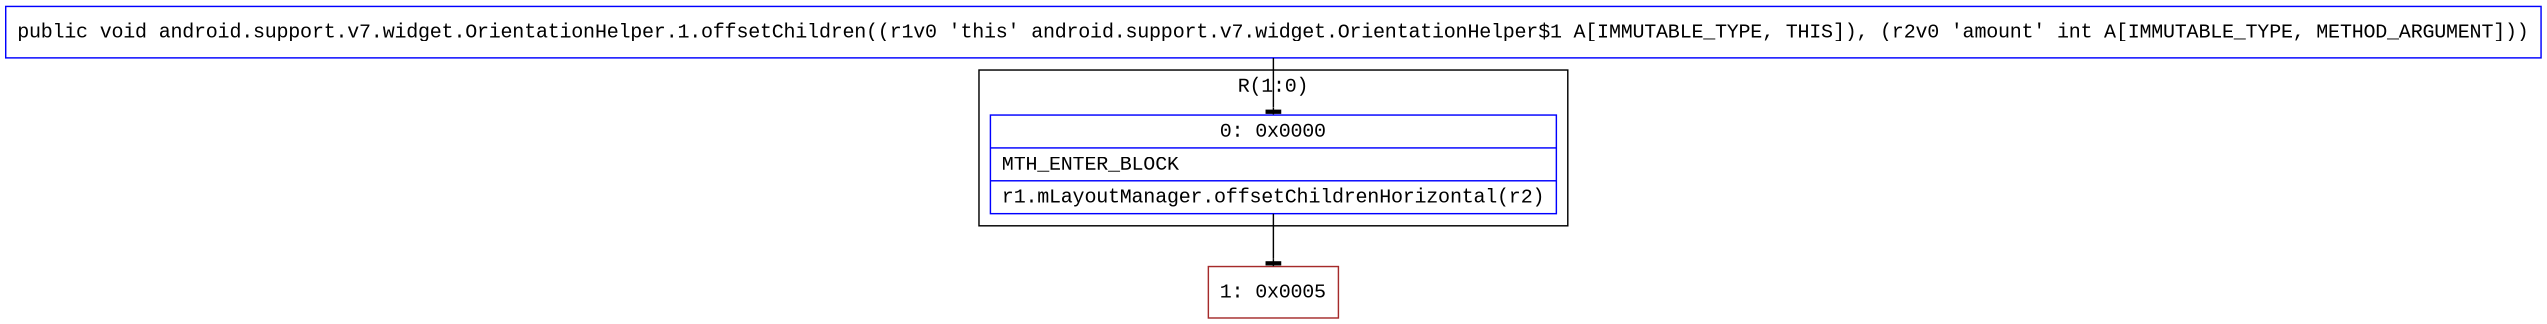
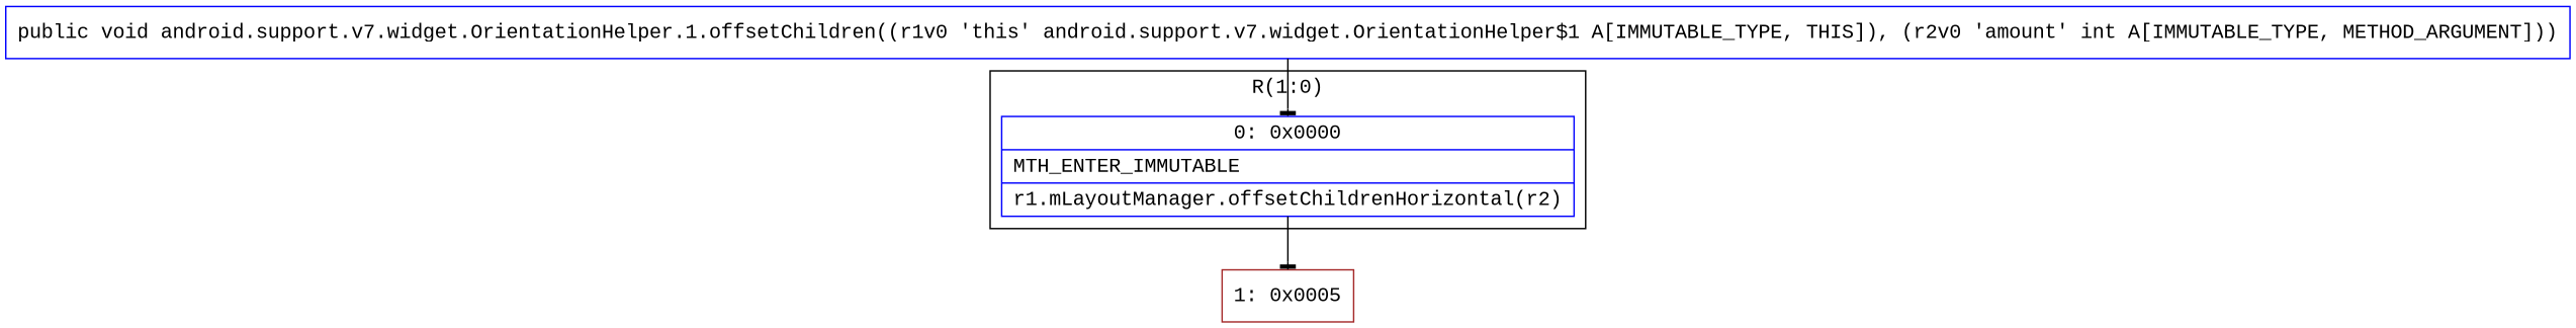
  digraph {
    fontname="Liberation Mono"
    node [color=blue shape=record fontname="Liberation Mono"]
    edge [arrowhead=tee fontname="Liberation Mono"]
-   n1 [label="{0\:\ 0x0000|MTH_ENTER_BLOCK\l|r1.mLayoutManager.offsetChildrenHorizontal(r2)\l}"]
+   n1 [label="{0\:\ 0x0000|MTH_ENTER_IMMUTABLE\l|r1.mLayoutManager.offsetChildrenHorizontal(r2)\l}"]
    n2 [color=brown label="{1\:\ 0x0005}"]
    n3 [label="{public void android.support.v7.widget.OrientationHelper.1.offsetChildren((r1v0 'this' android.support.v7.widget.OrientationHelper$1 A[IMMUTABLE_TYPE, THIS]), (r2v0 'amount' int A[IMMUTABLE_TYPE, METHOD_ARGUMENT])) }"]
    subgraph cluster_1 {
      label="R(1:0)"
      n1
    }
    n1 -> n2
    n3 -> n1
  }
